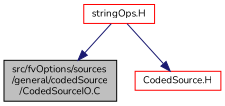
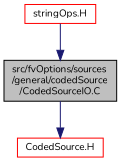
  digraph {
    fontname=Nunito
    node [color=red fontname=Nunito fontsize=10 shape=record]
    edge [color=midnightblue fontname=Nunito fontsize=10 labelfontname=Helvetica labelfontsize=10 style=solid]
    n1 [color=black fillcolor=grey75 fontcolor=black height=0.2 label="src/fvOptions/sources\l/general/codedSource\l/CodedSourceIO.C" style=filled width=0.4]
    n2 [height=0.2 label="CodedSource.H" width=0.4]
    n3 [height=0.2 label="stringOps.H" width=0.4]
-   n3 -> n2
+   n1 -> n2
    n3 -> n1
  }
